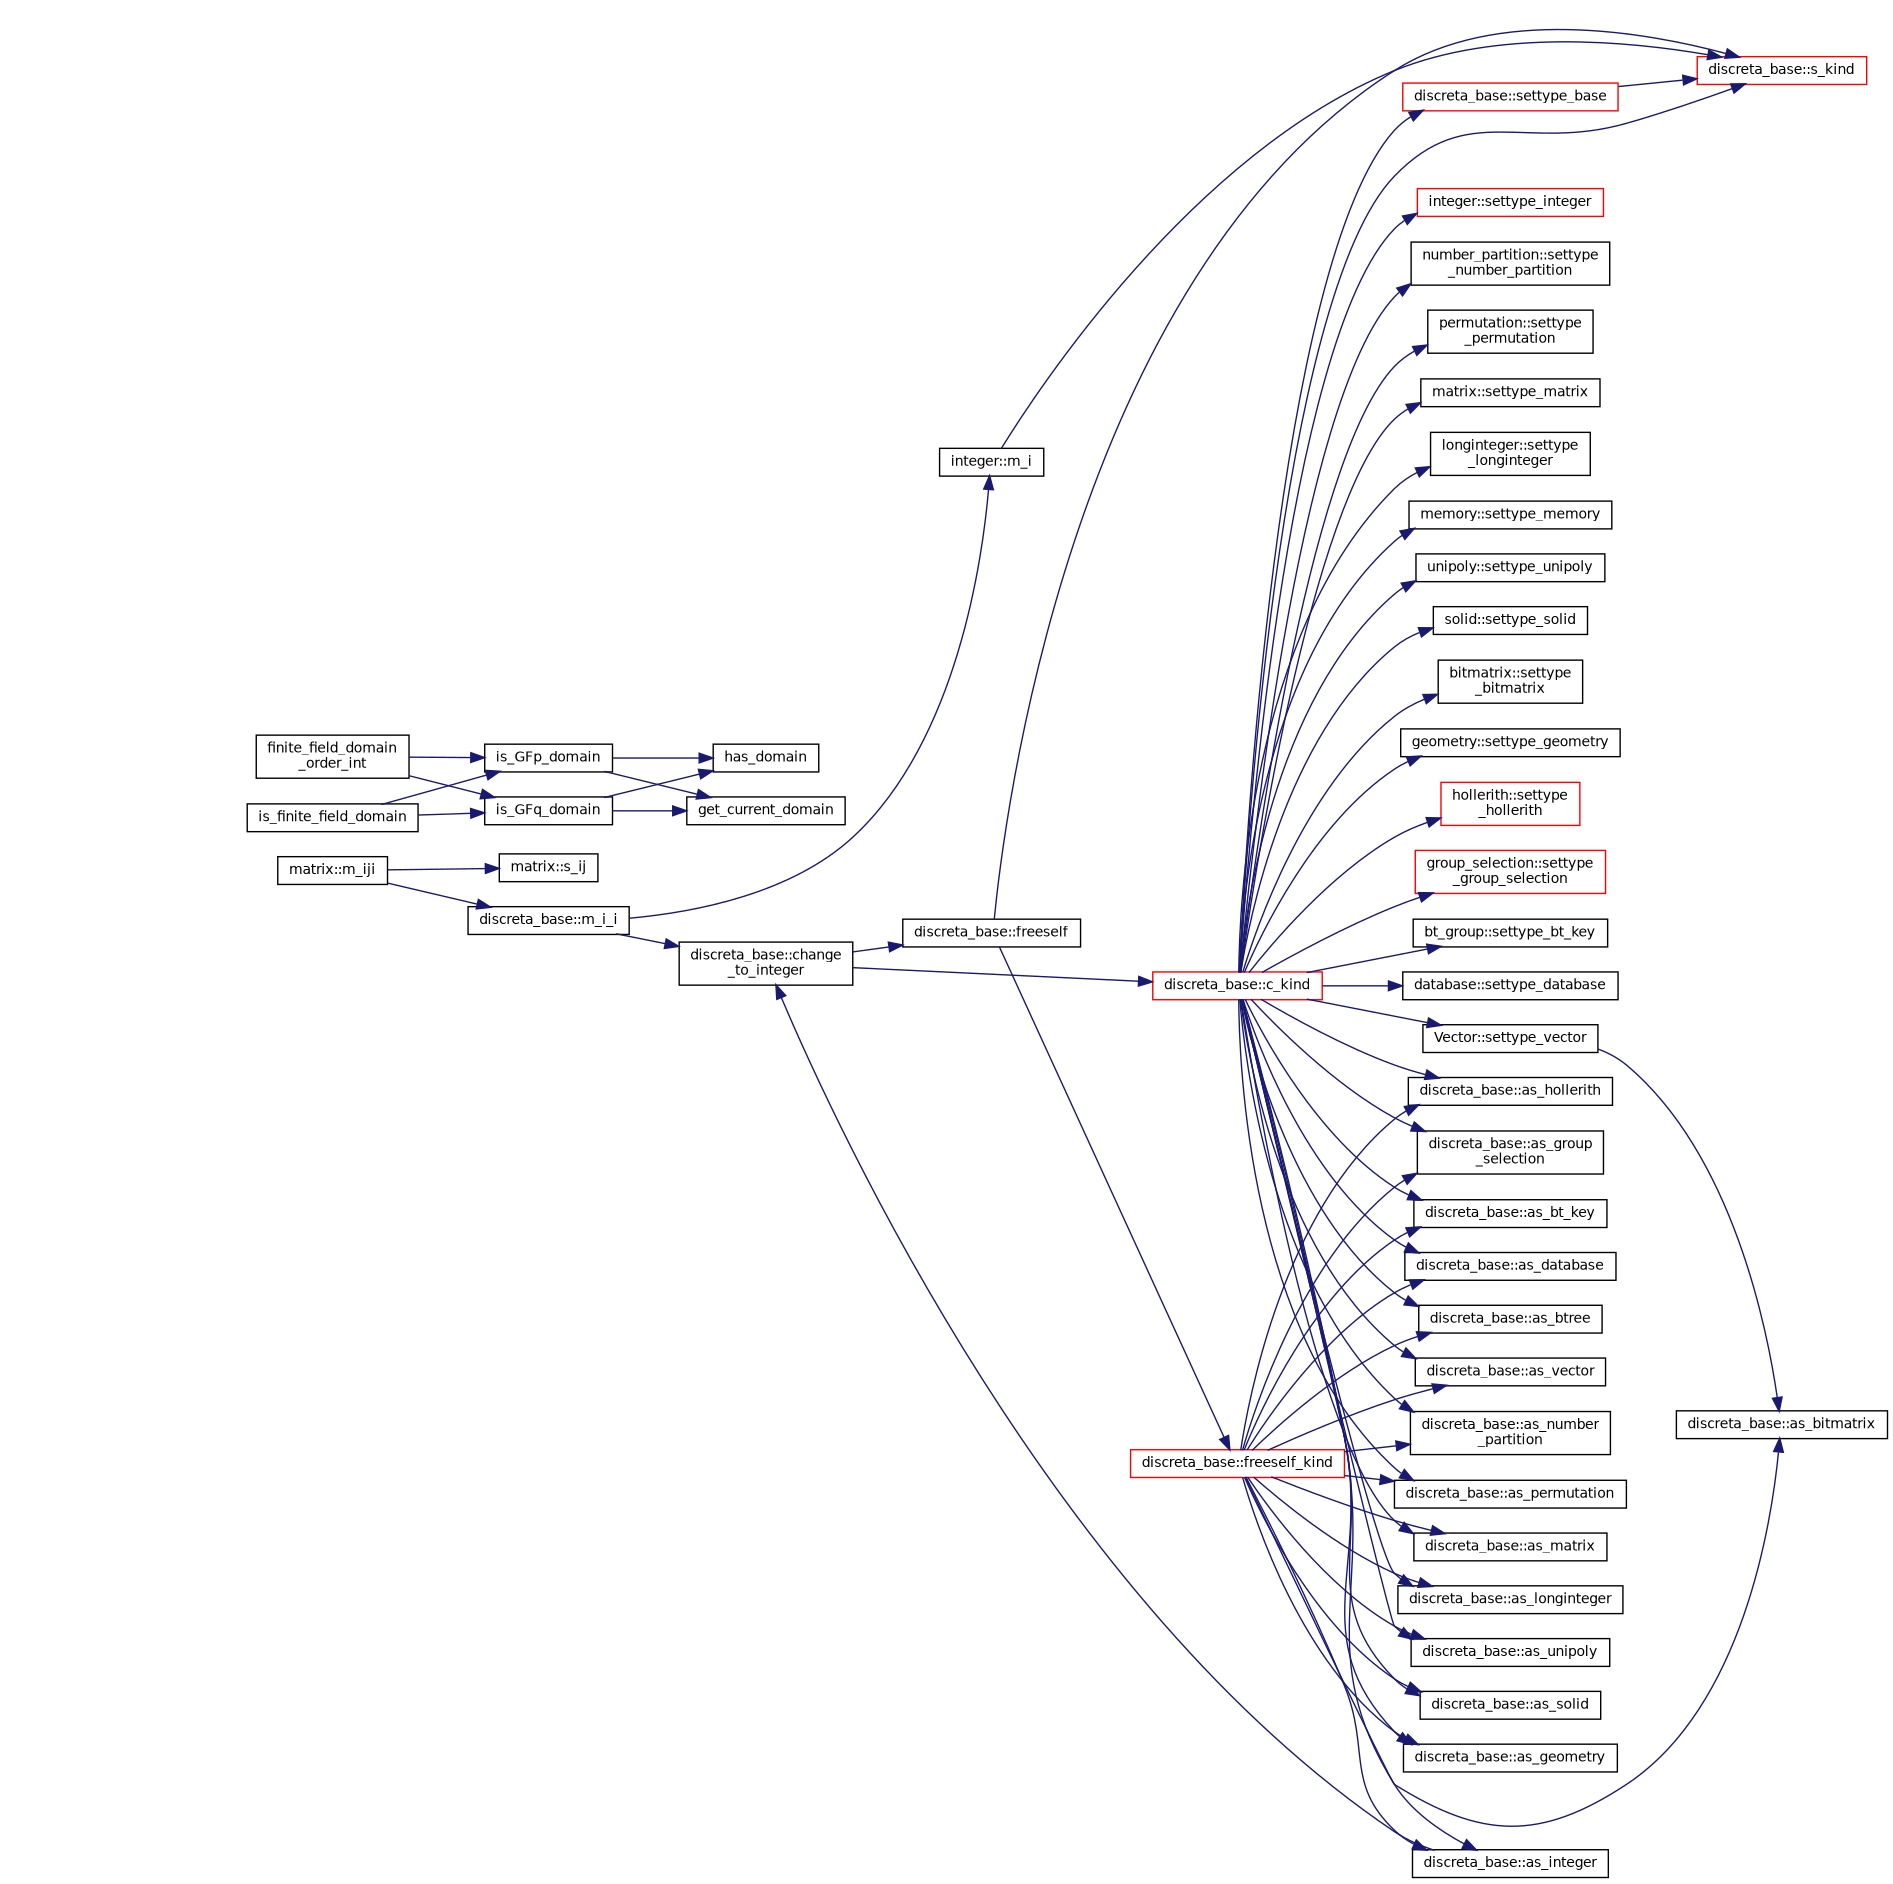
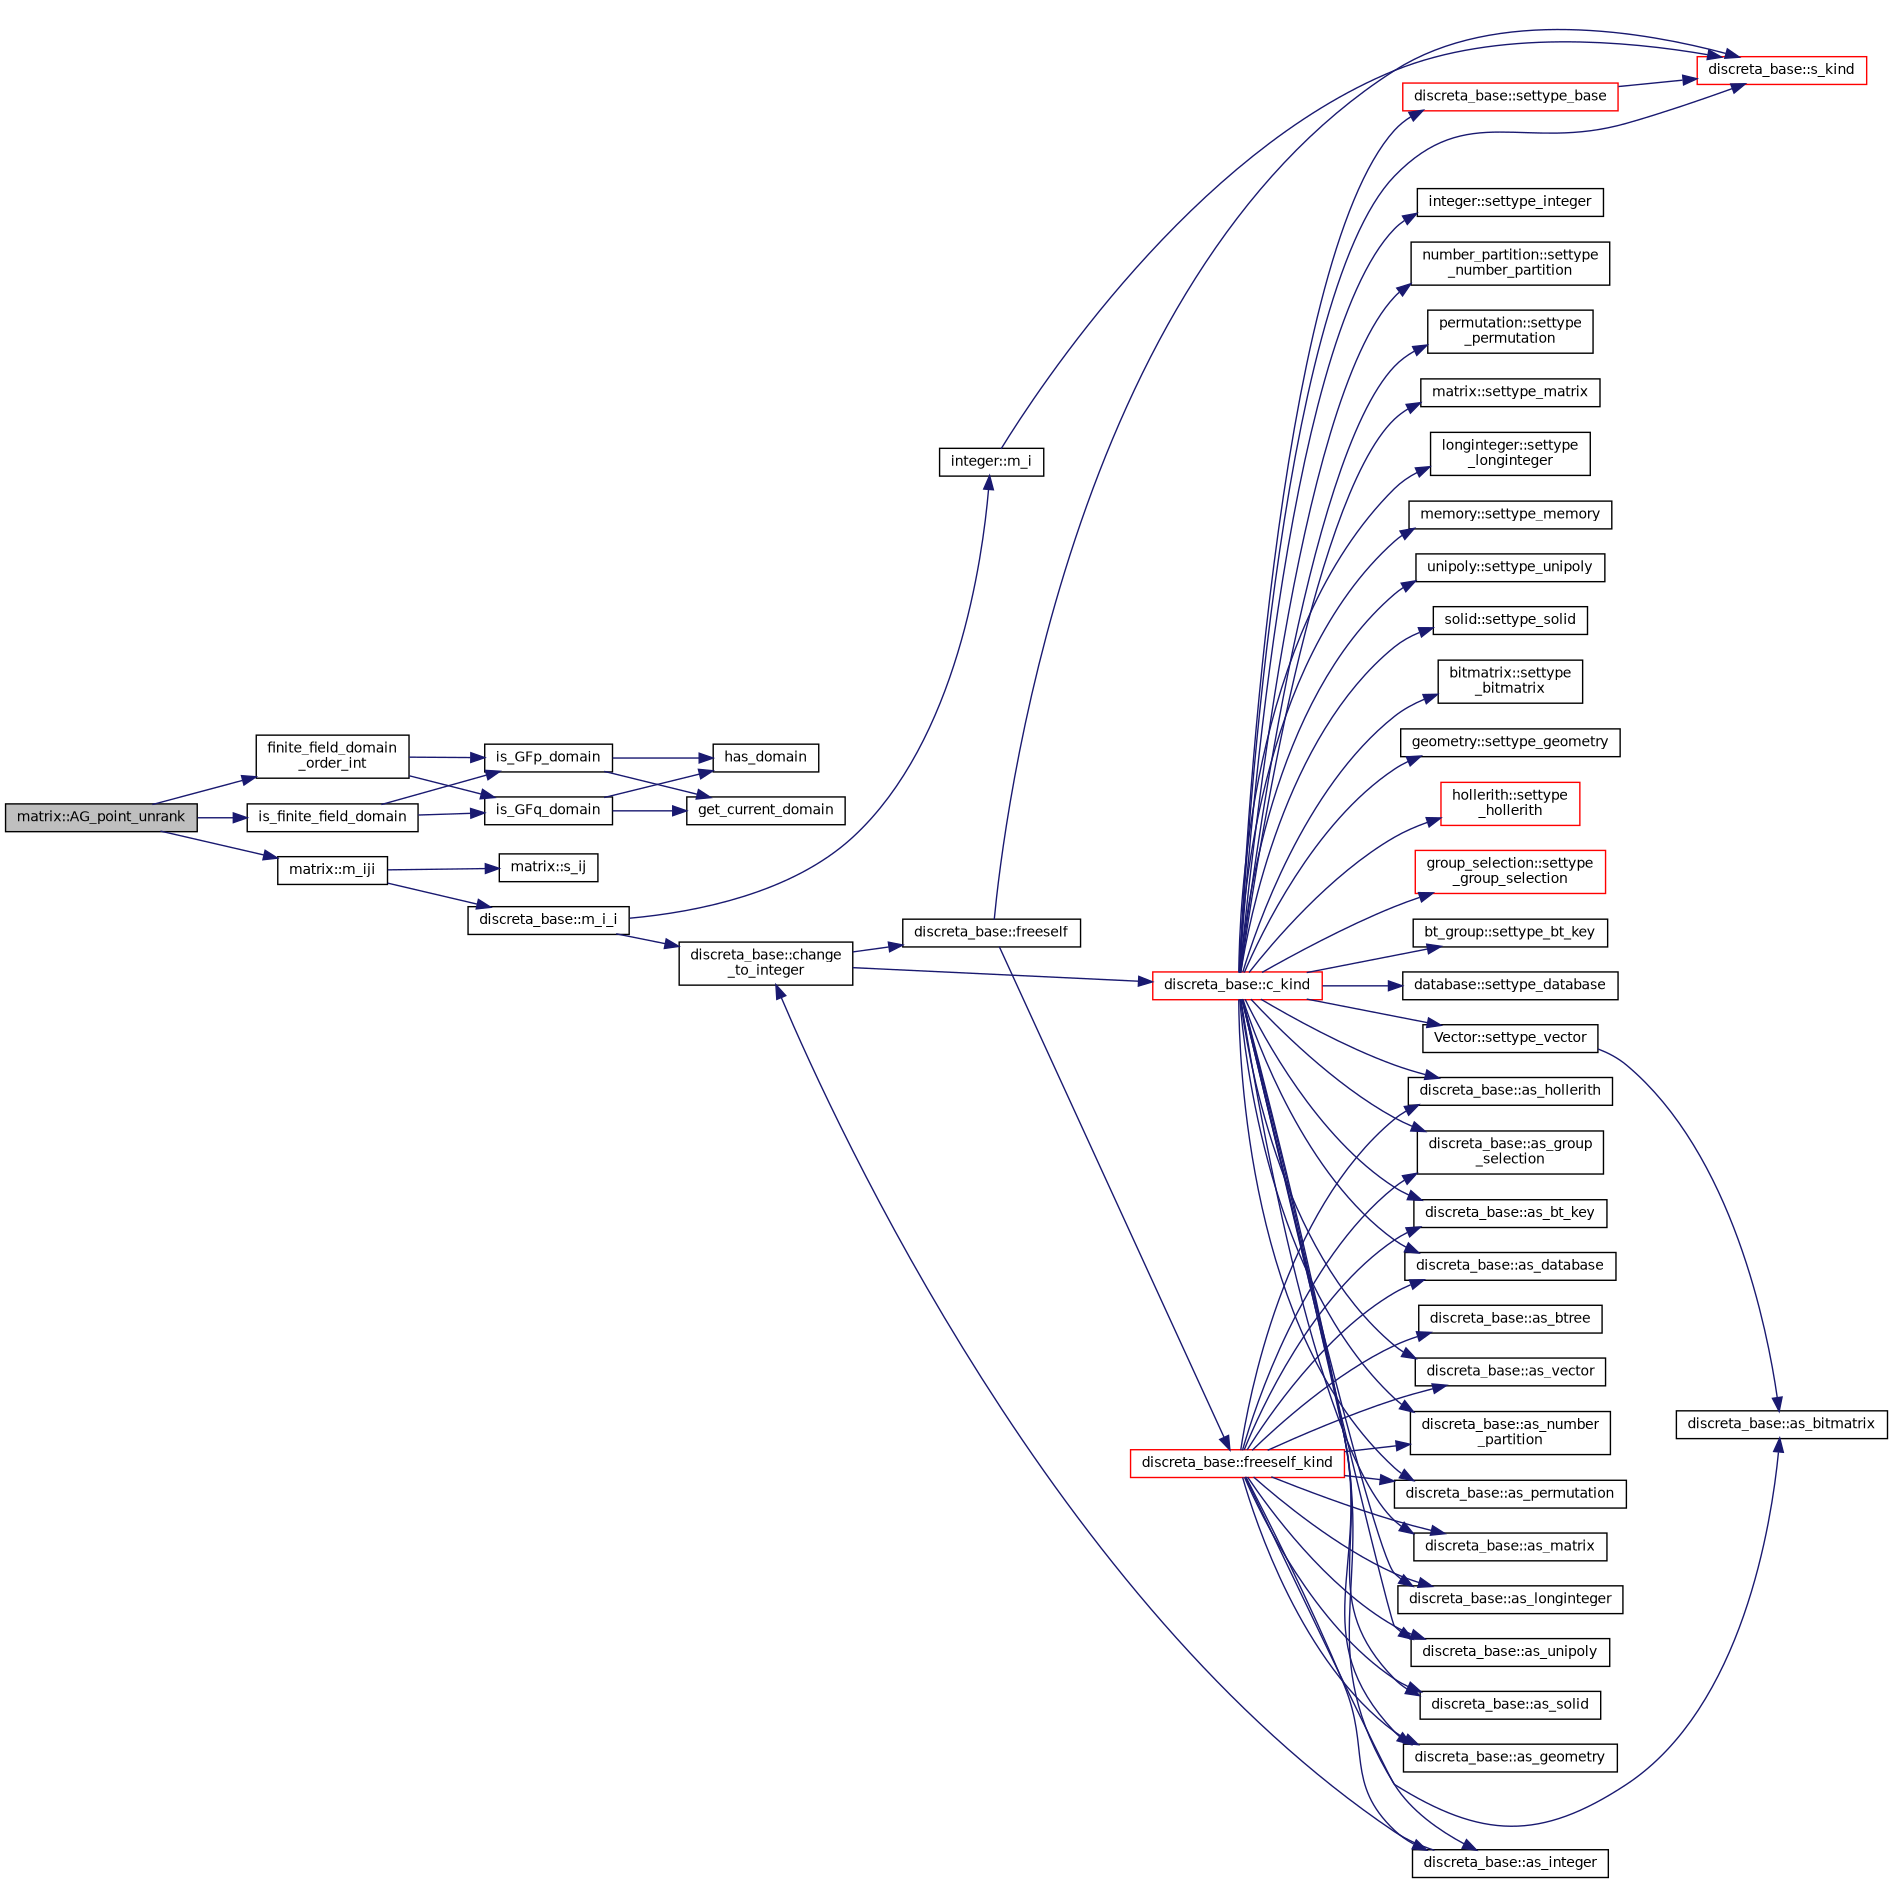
  digraph {
    rankdir=LR
    node [color=black fillcolor=white fontname=Helvetica fontsize=10 shape=record style=filled]
    edge [color=midnightblue fontname=Helvetica fontsize=10 labelfontname=Helvetica labelfontsize=10 style=solid]
+   n1 [fillcolor=grey75 fontcolor=black height=0.2 label="matrix::AG_point_unrank" width=0.4]
    n2 [height=0.2 label=is_finite_field_domain width=0.4]
    n3 [height=0.2 label="finite_field_domain\l_order_int" width=0.4]
    n4 [height=0.2 label="matrix::m_iji" width=0.4]
    n5 [height=0.2 label=is_GFp_domain width=0.4]
    n6 [height=0.2 label=is_GFq_domain width=0.4]
    n7 [height=0.2 label="matrix::s_ij" width=0.4]
    n8 [height=0.2 label="discreta_base::m_i_i" width=0.4]
    n9 [height=0.2 label=has_domain width=0.4]
    n10 [height=0.2 label=get_current_domain width=0.4]
    n11 [height=0.2 label="discreta_base::change\l_to_integer" width=0.4]
    n12 [height=0.2 label="integer::m_i" width=0.4]
    n13 [height=0.2 label="discreta_base::freeself" width=0.4]
    n14 [color=red height=0.2 label="discreta_base::c_kind" width=0.4]
    n15 [color=red height=0.2 label="discreta_base::s_kind" width=0.4]
    n16 [color=red height=0.2 label="discreta_base::freeself_kind" width=0.4]
    n17 [height=0.2 label="discreta_base::as_integer" width=0.4]
    n18 [height=0.2 label="discreta_base::as_vector" width=0.4]
    n19 [height=0.2 label="discreta_base::as_number\l_partition" width=0.4]
    n20 [height=0.2 label="discreta_base::as_permutation" width=0.4]
    n21 [height=0.2 label="discreta_base::as_matrix" width=0.4]
    n22 [height=0.2 label="discreta_base::as_longinteger" width=0.4]
    n23 [height=0.2 label="discreta_base::as_unipoly" width=0.4]
    n24 [height=0.2 label="discreta_base::as_solid" width=0.4]
    n25 [height=0.2 label="discreta_base::as_geometry" width=0.4]
    n26 [height=0.2 label="discreta_base::as_hollerith" width=0.4]
    n27 [height=0.2 label="discreta_base::as_group\l_selection" width=0.4]
    n28 [height=0.2 label="discreta_base::as_bt_key" width=0.4]
    n29 [height=0.2 label="discreta_base::as_database" width=0.4]
    n30 [height=0.2 label="discreta_base::as_btree" width=0.4]
    n31 [color=red height=0.2 label="discreta_base::settype_base" width=0.4]
-   n32 [color=red height=0.2 label="integer::settype_integer" width=0.4]
+   n32 [height=0.2 label="integer::settype_integer" width=0.4]
    n33 [height=0.2 label="Vector::settype_vector" width=0.4]
    n34 [height=0.2 label="number_partition::settype\l_number_partition" width=0.4]
    n35 [height=0.2 label="permutation::settype\l_permutation" width=0.4]
    n36 [height=0.2 label="matrix::settype_matrix" width=0.4]
    n37 [height=0.2 label="longinteger::settype\l_longinteger" width=0.4]
    n38 [height=0.2 label="memory::settype_memory" width=0.4]
    n39 [height=0.2 label="unipoly::settype_unipoly" width=0.4]
    n40 [height=0.2 label="solid::settype_solid" width=0.4]
    n41 [height=0.2 label="bitmatrix::settype\l_bitmatrix" width=0.4]
    n42 [height=0.2 label="geometry::settype_geometry" width=0.4]
    n43 [color=red height=0.2 label="hollerith::settype\l_hollerith" width=0.4]
    n44 [color=red height=0.2 label="group_selection::settype\l_group_selection" width=0.4]
    n45 [height=0.2 label="bt_group::settype_bt_key" width=0.4]
    n46 [height=0.2 label="database::settype_database" width=0.4]
    n47 [height=0.2 label="discreta_base::as_bitmatrix" width=0.4]
+   n1 -> n2
+   n1 -> n3
+   n1 -> n4
    n2 -> n5
    n2 -> n6
    n3 -> n5
    n3 -> n6
    n4 -> n7
    n4 -> n8
    n5 -> n9
    n5 -> n10
    n6 -> n9
    n6 -> n10
    n8 -> n11
    n8 -> n12
    n11 -> n13
    n11 -> n14
    n12 -> n15
    n13 -> n15
    n13 -> n16
    n14 -> n15
    n14 -> n17
    n14 -> n18
    n14 -> n19
    n14 -> n20
    n14 -> n21
    n14 -> n22
    n14 -> n23
    n14 -> n24
    n14 -> n25
    n14 -> n26
    n14 -> n27
    n14 -> n28
    n14 -> n29
-   n14 -> n30
    n14 -> n31
    n14 -> n32
    n14 -> n33
    n14 -> n34
    n14 -> n35
    n14 -> n36
    n14 -> n37
    n14 -> n38
    n14 -> n39
    n14 -> n40
    n14 -> n41
    n14 -> n42
    n14 -> n43
    n14 -> n44
    n14 -> n45
    n14 -> n46
    n16 -> n17
    n16 -> n18
    n16 -> n19
    n16 -> n20
    n16 -> n21
    n16 -> n22
    n16 -> n23
    n16 -> n24
    n16 -> n25
    n16 -> n26
    n16 -> n27
    n16 -> n28
    n16 -> n29
    n16 -> n30
    n16 -> n47
    n17 -> n11
    n31 -> n15
    n33 -> n47
  }
